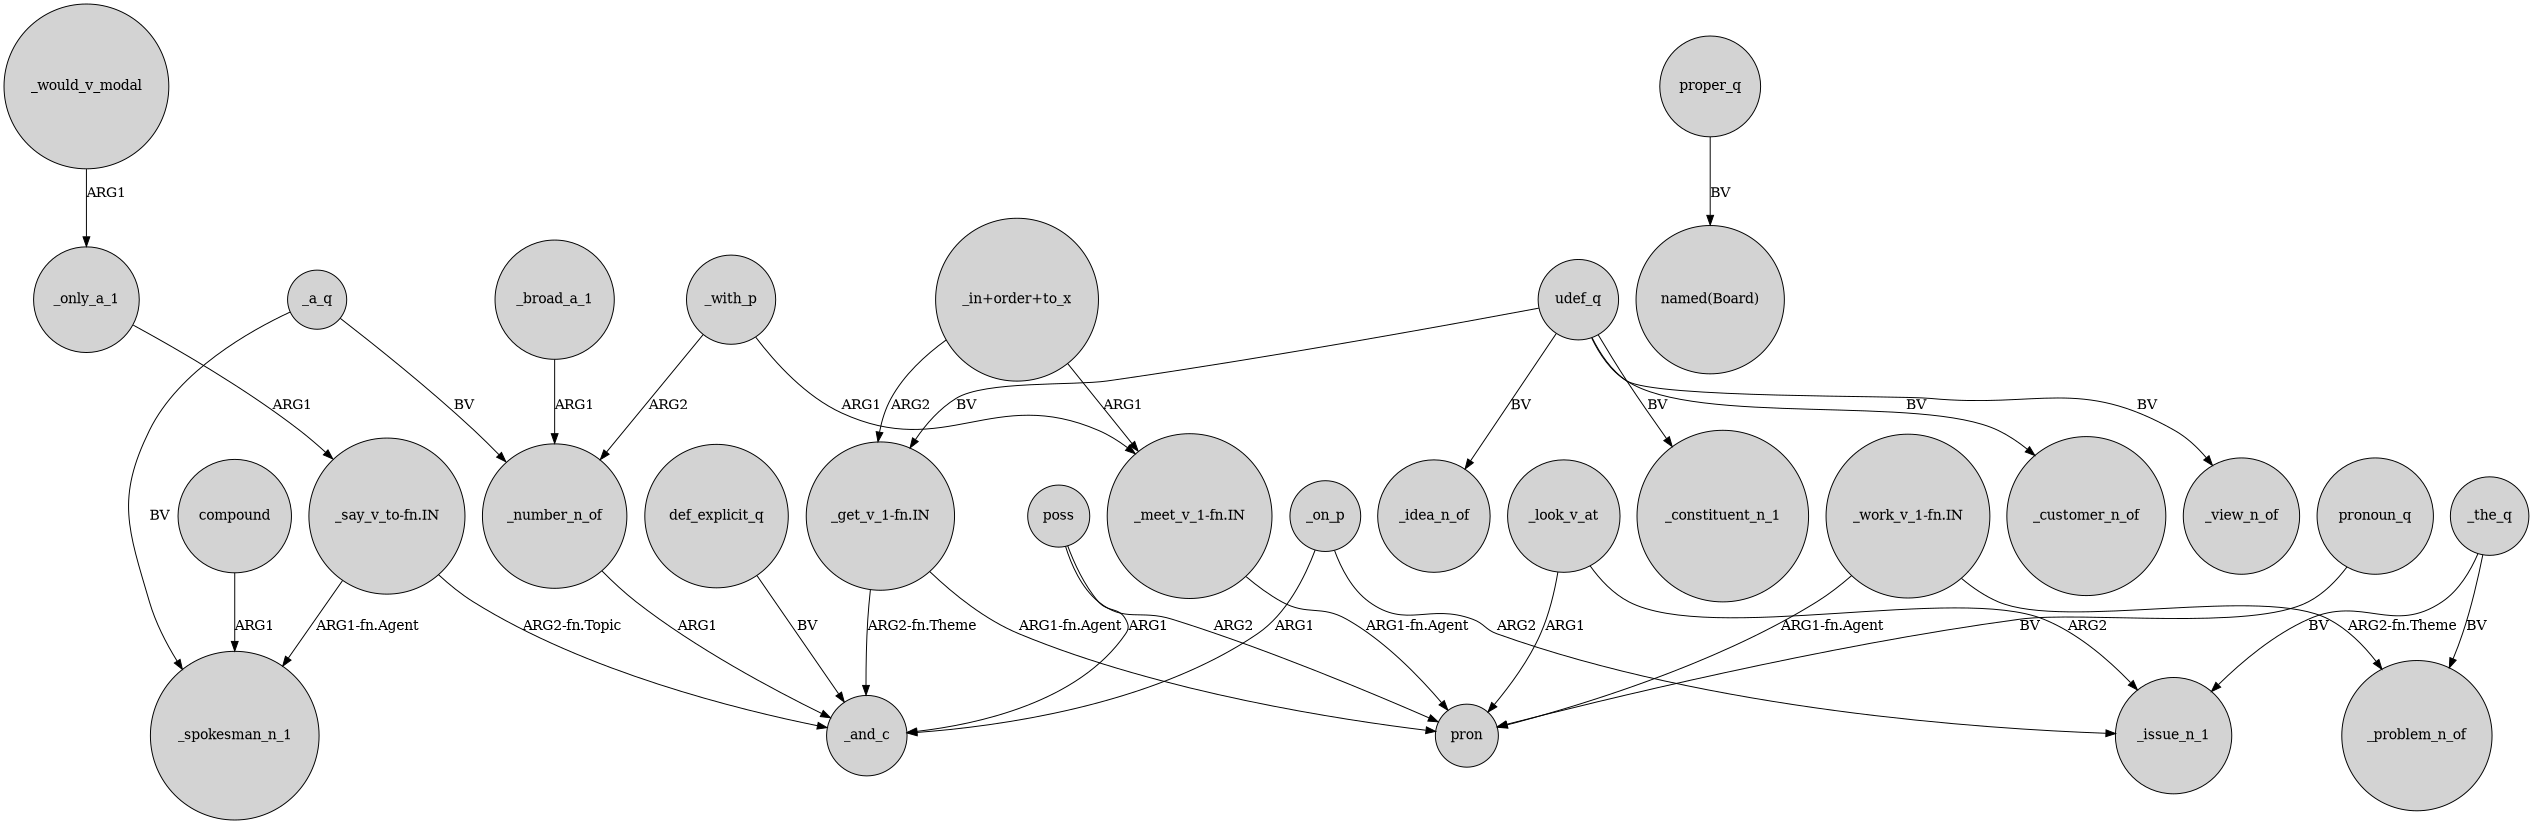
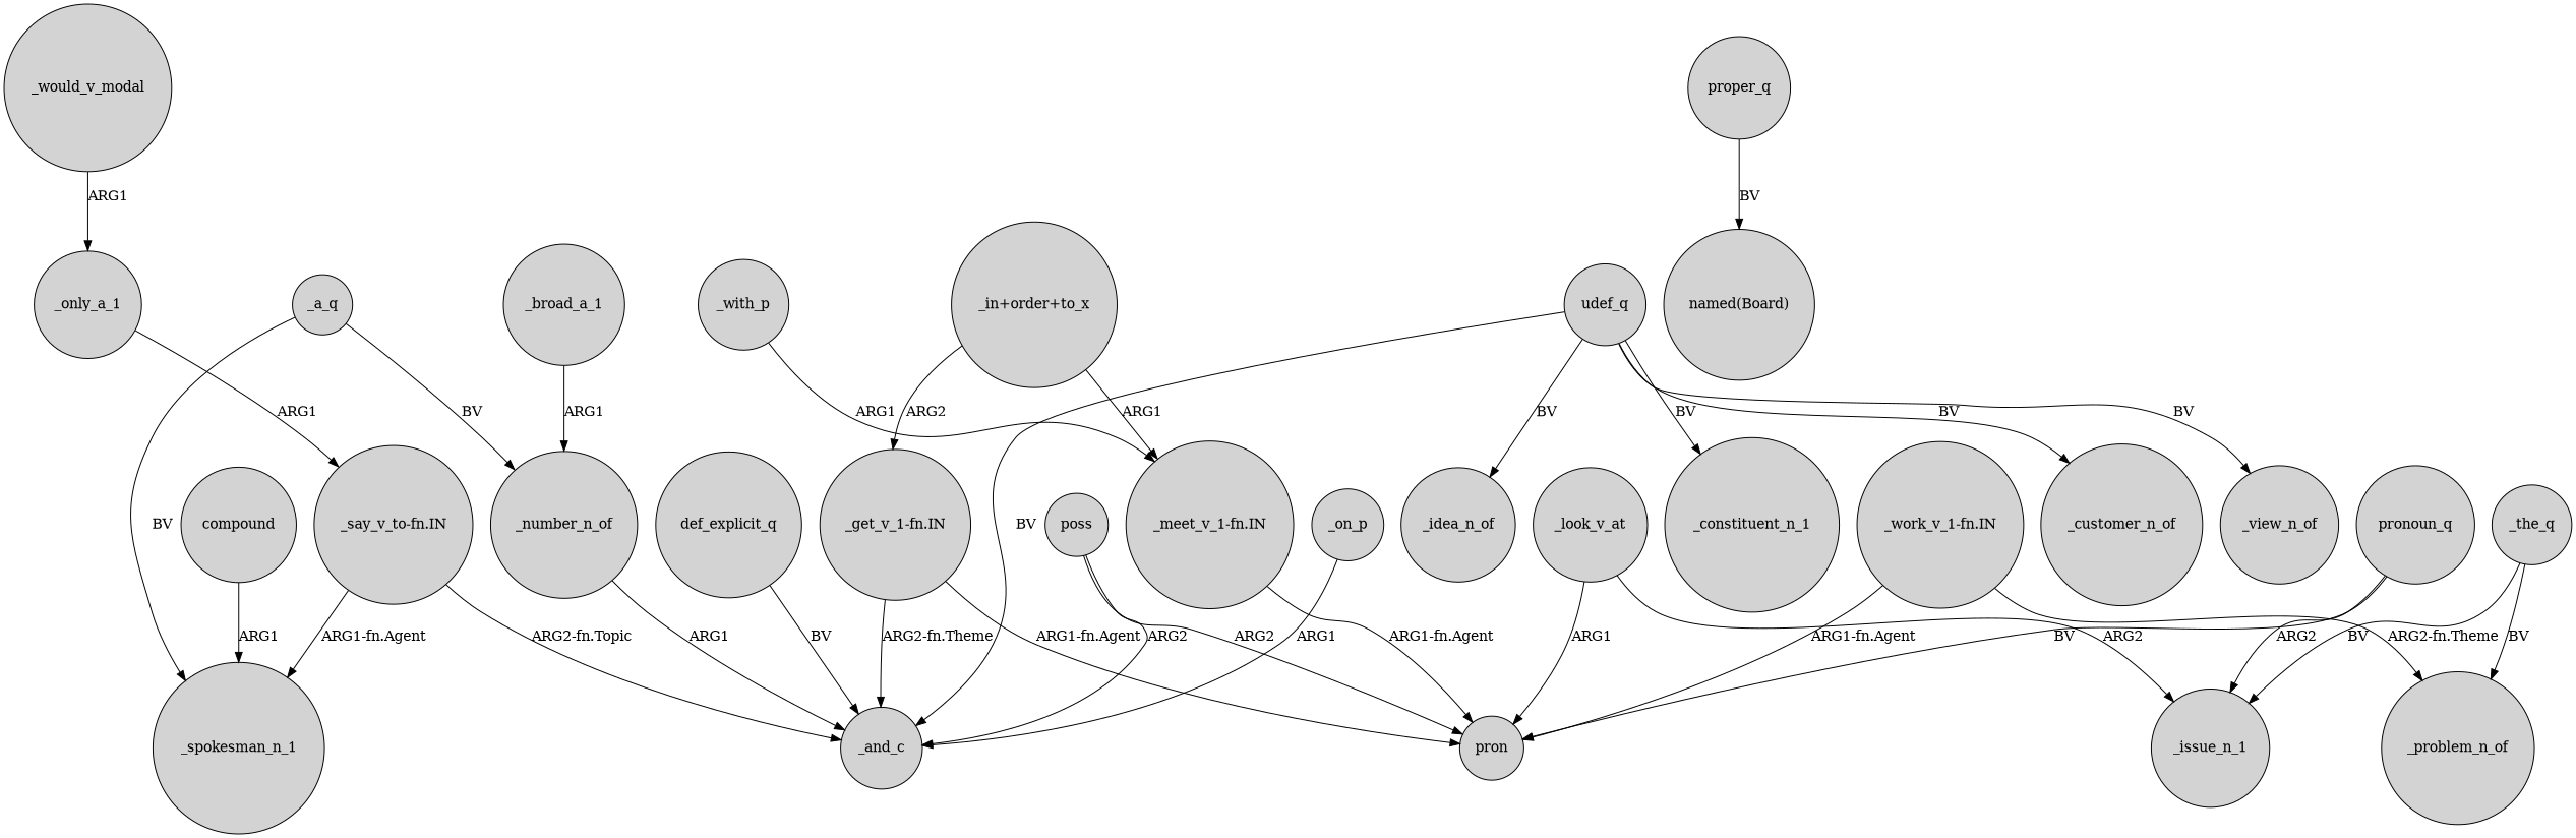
  digraph {
    node [shape=circle style=filled]
    _a_q
    _number_n_of
    _spokesman_n_1
    _and_c
    poss
    pron
    _only_a_1
    "_say_v_to-fn.IN"
    def_explicit_q
    udef_q
    _idea_n_of
    _constituent_n_1
    _customer_n_of
    _view_n_of
    _the_q
    _problem_n_of
    _issue_n_1
    _on_p
    "_work_v_1-fn.IN"
    _look_v_at
    proper_q
    "named(Board)"
    "_in+order+to_x"
    "_get_v_1-fn.IN"
    "_meet_v_1-fn.IN"
    pronoun_q
    _would_v_modal
    compound
    _broad_a_1
    _with_p
    _a_q -> _number_n_of [label=BV]
    _a_q -> _spokesman_n_1 [label=BV]
    _number_n_of -> _and_c [label=ARG1]
-   poss -> _and_c [label=ARG1]
+   poss -> _and_c [label=ARG2]
    poss -> pron [label=ARG2]
    _only_a_1 -> "_say_v_to-fn.IN" [label=ARG1]
    "_say_v_to-fn.IN" -> _spokesman_n_1 [label="ARG1-fn.Agent"]
    "_say_v_to-fn.IN" -> _and_c [label="ARG2-fn.Topic"]
    def_explicit_q -> _and_c [label=BV]
-   udef_q -> "_get_v_1-fn.IN" [label=BV]
+   udef_q -> _and_c [label=BV]
    udef_q -> _idea_n_of [label=BV]
    udef_q -> _constituent_n_1 [label=BV]
    udef_q -> _customer_n_of [label=BV]
    udef_q -> _view_n_of [label=BV]
    _the_q -> _problem_n_of [label=BV]
    _the_q -> _issue_n_1 [label=BV]
    _on_p -> _and_c [label=ARG1]
-   _on_p -> _issue_n_1 [label=ARG2]
+   pronoun_q -> _issue_n_1 [label=ARG2]
    "_work_v_1-fn.IN" -> pron [label="ARG1-fn.Agent"]
    "_work_v_1-fn.IN" -> _problem_n_of [label="ARG2-fn.Theme"]
    _look_v_at -> pron [label=ARG1]
    _look_v_at -> _issue_n_1 [label=ARG2]
    proper_q -> "named(Board)" [label=BV]
    "_in+order+to_x" -> "_get_v_1-fn.IN" [label=ARG2]
    "_in+order+to_x" -> "_meet_v_1-fn.IN" [label=ARG1]
    "_get_v_1-fn.IN" -> _and_c [label="ARG2-fn.Theme"]
    "_get_v_1-fn.IN" -> pron [label="ARG1-fn.Agent"]
    "_meet_v_1-fn.IN" -> pron [label="ARG1-fn.Agent"]
    pronoun_q -> pron [label=BV]
    _would_v_modal -> _only_a_1 [label=ARG1]
    compound -> _spokesman_n_1 [label=ARG1]
    _broad_a_1 -> _number_n_of [label=ARG1]
-   _with_p -> _number_n_of [label=ARG2]
    _with_p -> "_meet_v_1-fn.IN" [label=ARG1]
  }
